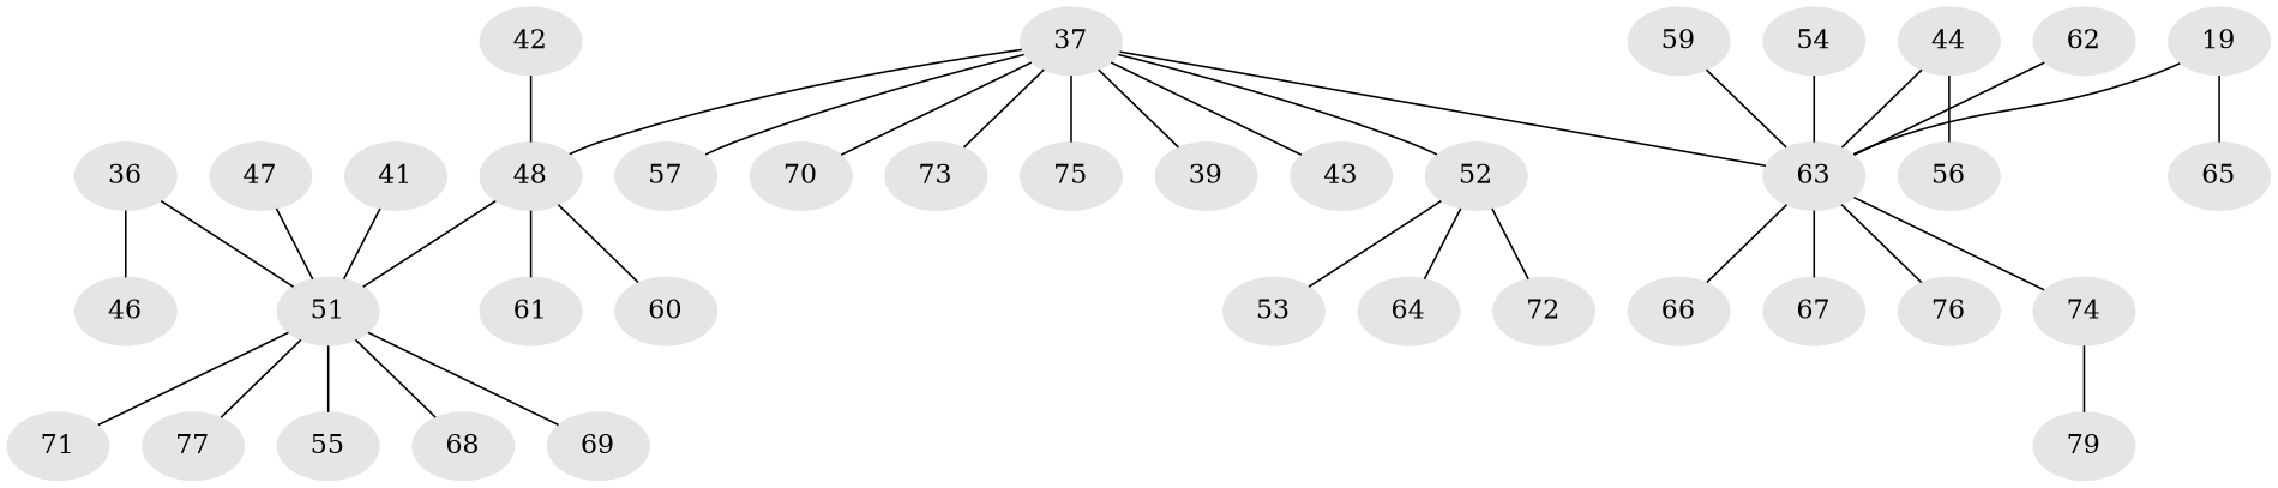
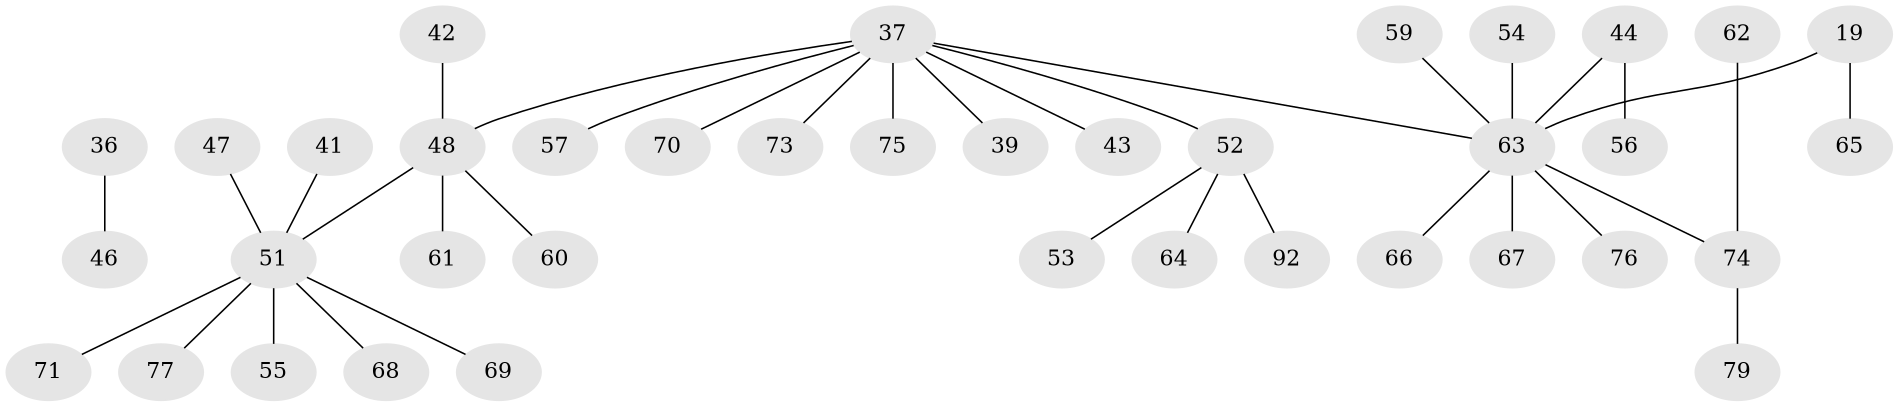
  graph {
    node [color=gray90 style=filled]
    36
    46
    51 [super="+45+38+35+40"]
    55
    68
    69
    71
    77
    37 [super="+8+19+32"]
    39
    43
    48 [super="+12"]
    52
    57
    63 [super="+34+58"]
    70
    73
    75
    60
    61
    53
    64
-   72
+   72 [label=92]
    66
    67
    74
    76
    41
    42
    44
    56
    47
    n33 [label=19]
    65
    54
    59
    62
    79
    36 -- 46
-   36 -- 51
    51 -- 55
    51 -- 68
    51 -- 69
    51 -- 71
    51 -- 77
    37 -- 39
    37 -- 43
    37 -- 48
    37 -- 52
    37 -- 57
    37 -- 63
    37 -- 70
    37 -- 73
    37 -- 75
    48 -- 51
    48 -- 60
    48 -- 61
    52 -- 53
    52 -- 64
    52 -- 72
    63 -- 66
    63 -- 67
    63 -- 74
    63 -- 76
    74 -- 79
    41 -- 51
    42 -- 48
    44 -- 63
    44 -- 56
    47 -- 51
    n33 -- 63
    n33 -- 65
    54 -- 63
    59 -- 63
-   62 -- 63
+   62 -- 74
  }
